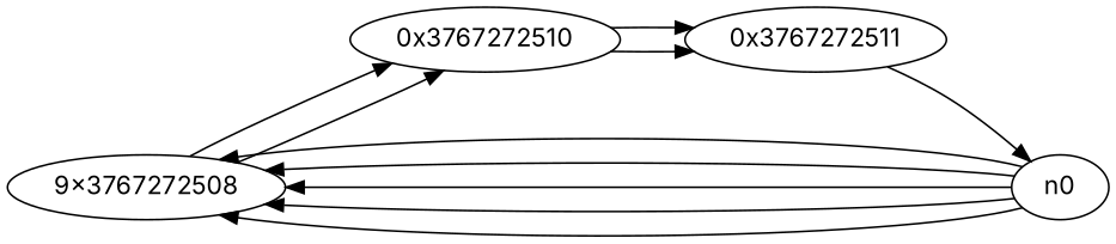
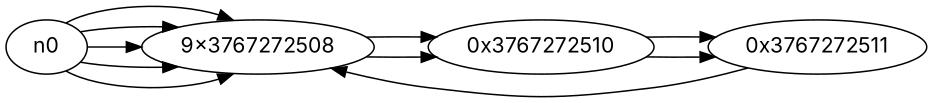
  digraph {
    fontname=Inter
    rankdir=LR
    node [fontname=Inter]
    edge [fontname=Inter]
    n1 [label="9x3767272508"]
    n2 [label="0x3767272510"]
    n3 [label="0x3767272511"]
    n0
    n1 -> n2
    n1 -> n2
    n2 -> n3
    n2 -> n3
-   n3 -> n0
+   n3 -> n1
    n0 -> n1
    n0 -> n1
    n0 -> n1
    n0 -> n1
    n0 -> n1
  }
